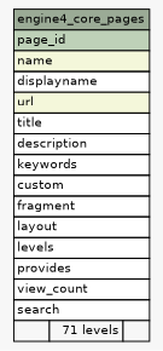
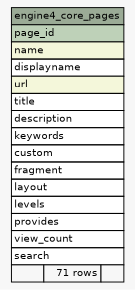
  digraph {
    bgcolor="#f7f7f7"
    fontname=Helvetica
    fontsize=11
    nodesep=0.18
    rankdir=RL
    ranksep=0.46
-   n1 [fontname=Helvetica fontsize=11 label=<     <TABLE BORDER="0" CELLBORDER="1" CELLSPACING="0" BGCOLOR="#ffffff">       <TR><TD COLSPAN="3" BGCOLOR="#9bab96" ALIGN="CENTER">engine4_core_pages</TD></TR>       <TR><TD PORT="page_id" COLSPAN="3" BGCOLOR="#bed1b8" ALIGN="LEFT">page_id</TD></TR>       <TR><TD PORT="name" COLSPAN="3" BGCOLOR="#f4f7da" ALIGN="LEFT">name</TD></TR>       <TR><TD PORT="displayname" COLSPAN="3" ALIGN="LEFT">displayname</TD></TR>       <TR><TD PORT="url" COLSPAN="3" BGCOLOR="#f4f7da" ALIGN="LEFT">url</TD></TR>       <TR><TD PORT="title" COLSPAN="3" ALIGN="LEFT">title</TD></TR>       <TR><TD PORT="description" COLSPAN="3" ALIGN="LEFT">description</TD></TR>       <TR><TD PORT="keywords" COLSPAN="3" ALIGN="LEFT">keywords</TD></TR>       <TR><TD PORT="custom" COLSPAN="3" ALIGN="LEFT">custom</TD></TR>       <TR><TD PORT="fragment" COLSPAN="3" ALIGN="LEFT">fragment</TD></TR>       <TR><TD PORT="layout" COLSPAN="3" ALIGN="LEFT">layout</TD></TR>       <TR><TD PORT="levels" COLSPAN="3" ALIGN="LEFT">levels</TD></TR>       <TR><TD PORT="provides" COLSPAN="3" ALIGN="LEFT">provides</TD></TR>       <TR><TD PORT="view_count" COLSPAN="3" ALIGN="LEFT">view_count</TD></TR>       <TR><TD PORT="search" COLSPAN="3" ALIGN="LEFT">search</TD></TR>       <TR><TD ALIGN="LEFT" BGCOLOR="#f7f7f7">  </TD><TD ALIGN="RIGHT" BGCOLOR="#f7f7f7">71 levels</TD><TD ALIGN="RIGHT" BGCOLOR="#f7f7f7">  </TD></TR>     </TABLE>> shape=plaintext]
+   n1 [fontname=Helvetica fontsize=11 label=<     <TABLE BORDER="0" CELLBORDER="1" CELLSPACING="0" BGCOLOR="#ffffff">       <TR><TD COLSPAN="3" BGCOLOR="#9bab96" ALIGN="CENTER">engine4_core_pages</TD></TR>       <TR><TD PORT="page_id" COLSPAN="3" BGCOLOR="#bed1b8" ALIGN="LEFT">page_id</TD></TR>       <TR><TD PORT="name" COLSPAN="3" BGCOLOR="#f4f7da" ALIGN="LEFT">name</TD></TR>       <TR><TD PORT="displayname" COLSPAN="3" ALIGN="LEFT">displayname</TD></TR>       <TR><TD PORT="url" COLSPAN="3" BGCOLOR="#f4f7da" ALIGN="LEFT">url</TD></TR>       <TR><TD PORT="title" COLSPAN="3" ALIGN="LEFT">title</TD></TR>       <TR><TD PORT="description" COLSPAN="3" ALIGN="LEFT">description</TD></TR>       <TR><TD PORT="keywords" COLSPAN="3" ALIGN="LEFT">keywords</TD></TR>       <TR><TD PORT="custom" COLSPAN="3" ALIGN="LEFT">custom</TD></TR>       <TR><TD PORT="fragment" COLSPAN="3" ALIGN="LEFT">fragment</TD></TR>       <TR><TD PORT="layout" COLSPAN="3" ALIGN="LEFT">layout</TD></TR>       <TR><TD PORT="levels" COLSPAN="3" ALIGN="LEFT">levels</TD></TR>       <TR><TD PORT="provides" COLSPAN="3" ALIGN="LEFT">provides</TD></TR>       <TR><TD PORT="view_count" COLSPAN="3" ALIGN="LEFT">view_count</TD></TR>       <TR><TD PORT="search" COLSPAN="3" ALIGN="LEFT">search</TD></TR>       <TR><TD ALIGN="LEFT" BGCOLOR="#f7f7f7">  </TD><TD ALIGN="RIGHT" BGCOLOR="#f7f7f7">71 rows</TD><TD ALIGN="RIGHT" BGCOLOR="#f7f7f7">  </TD></TR>     </TABLE>> shape=plaintext]
  }
